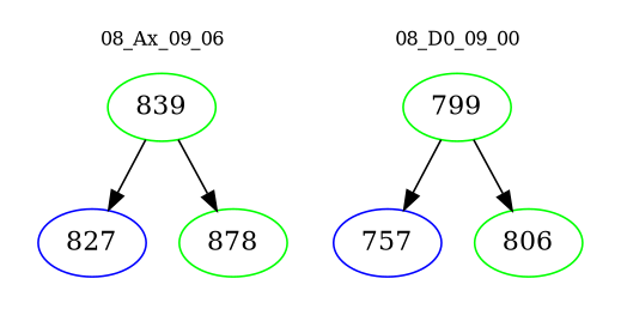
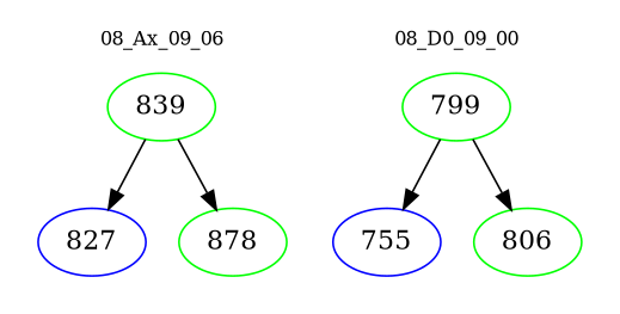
  digraph {
    node [color=green]
    edge [color=black]
    n1 [label=839]
    n2 [color=blue label=827]
    n3 [label=878]
    n4 [label=799]
-   n5 [color=blue label=757]
+   n5 [color=blue label=755]
    n6 [label=806]
    subgraph cluster_1 {
      color=white
      fontsize=10
      label="08_Ax_09_06"
      n1
      n2
      n3
    }
    subgraph cluster_2 {
      color=white
      fontsize=10
      label="08_D0_09_00"
      n4
      n5
      n6
    }
    n1 -> n2
    n1 -> n3
    n4 -> n5
    n4 -> n6
  }
